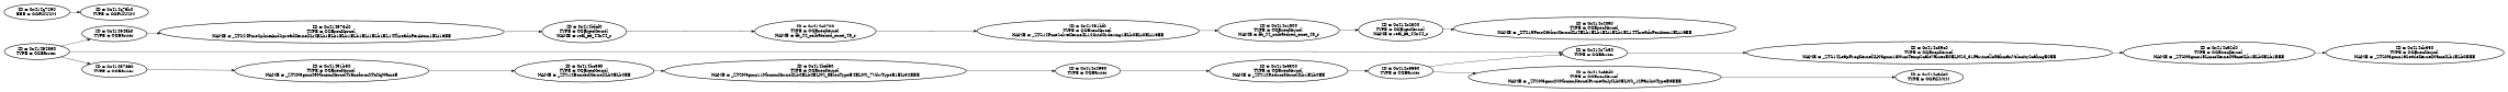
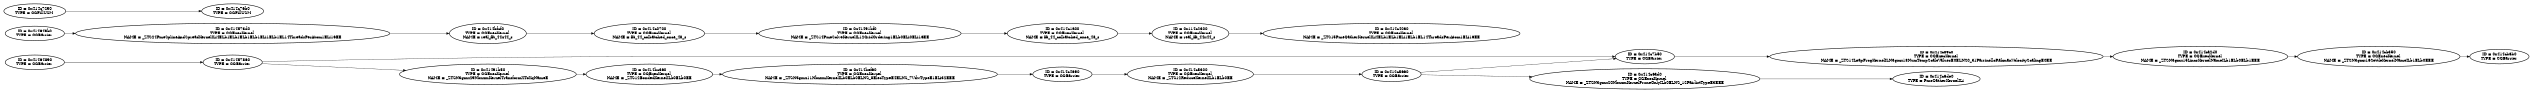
  digraph {
    rankdir=LR
    node [style=bold]
    n1 [label="ID = 0x41464890\nTYPE = CGBarrier \n"]
    n2 [label="ID = 0x41464ab0\nTYPE = CGBarrier \n"]
    n3 [label="ID = 0x414c7b50\nTYPE = CGBarrier \n"]
    n4 [label="ID = 0x41457860\nTYPE = CGBarrier \n"]
    n5 [label="ID = 0x414573d0\nTYPE = CGExecKernel \nNAME = _ZTS24PmeSplineAndSpreadKernelILi4ELb1ELb1ELb1ELb1ELi1ELb1EL14ThreadsPerAtom1ELi16EE\n"]
    n6 [label="ID = 0x414c89c0\nTYPE = CGExecKernel \nNAME = _ZTS14LeapFrogKernelILN3gmx18NumTempScaleValuesE0ELNS0_31ParrinelloRahmanVelocityScalingE0EE\n"]
    n7 [label="ID = 0x41491b50\nTYPE = CGExecKernel \nNAME = _ZTSN3gmx29NbnxmKernelTransformXToXqNameE\n"]
    n8 [label="ID = 0x414bfcf0\nTYPE = CGExecKernel \nNAME = real_fft_44x44_s\n"]
    n9 [label="ID = 0x414c0700\nTYPE = CGExecKernel \nNAME = fft_44_colbatched_once_48_s\n"]
    n10 [label="ID = 0x41491bf0\nTYPE = CGExecKernel \nNAME = _ZTS14PmeSolveKernelIL12GridOrdering1ELb0ELi0ELi16EE\n"]
    n11 [label="ID = 0x414c1a00\nTYPE = CGExecKernel \nNAME = fft_44_colbatched_once_48_s\n"]
-   n12 [label="ID = 0x414c2300\nTYPE = CGExecKernel \nNAME = real_fft_44x44_s\n"]
+   n12 [label="ID = 0x114c2300\nTYPE = CGExecKernel \nNAME = real_fft_44x44_s\n"]
    n13 [label="ID = 0x414c40a0\nTYPE = CGExecKernel \nNAME = _ZTS15PmeGatherKernelILi4ELb1ELb1ELi1ELb1EL14ThreadsPerAtom1ELi16EE\n"]
    n14 [label="ID = 0x414c4690\nTYPE = CGBarrier \n"]
    n15 [label="ID = 0x414c5300\nTYPE = CGExecKernel \nNAME = _ZTS12ReduceKernelILb1ELb0EE\n"]
-   n16 [label="ID = 0x414c7250\nEEE = CGFillUSM \n"]
+   n16 [label="ID = 0x414c7250\nTYPE = CGFillUSM \n"]
    n17 [label="ID = 0x414c76b0\nTYPE = CGFillUSM \n"]
    n18 [label="ID = 0x412c5660\nTYPE = CGBarrier \n"]
    n19 [label="ID = 0x414bef60\nTYPE = CGExecKernel \nNAME = _ZTSN3gmx11NbnxmKernelILb0ELb0ELNS_8ElecTypeE4ELNS_7VdwTypeE1ELi32EEE\n"]
    n20 [label="ID = 0x414c6ad0\nTYPE = CGExecKernel \nNAME = _ZTSN3gmx20NbnxmKernelPruneOnlyILb0ELNS_12PairlistTypeE3EEE\n"]
-   n21 [label="ID = 0x414c6de0\nTYPE = CGFillUSM \n"]
+   n21 [label="ID = 0x414c6de0\nTYPE = PmeGatherKernelILi \n"]
    n22 [label="ID = 0x414ca2d0\nTYPE = CGExecKernel \nNAME = _ZTSN3gmx15LincsKernelNameILb1ELb0ELb1EEE\n"]
    n23 [label="ID = 0x414cb350\nTYPE = CGExecKernel \nNAME = _ZTSN3gmx16SettleKernelNameILb1ELb0EEE\n"]
+   n24 [label="ID = 0x414cb6b0\nTYPE = CGBarrier \n"]
    n25 [label="ID = 0x414bc360\nTYPE = CGExecKernel \nNAME = _ZTS12BondedKernelILb0ELb0EE\n"]
-   n1 -> n2
-   n1 -> n3
+   n4 -> n3
    n1 -> n4
    n2 -> n5
    n3 -> n6
    n4 -> n7
    n5 -> n8
    n6 -> n22
    n7 -> n25
    n8 -> n9
    n9 -> n10
    n10 -> n11
    n11 -> n12
    n12 -> n13
    n14 -> n15
    n15 -> n18
    n16 -> n17
    n18 -> n3
    n18 -> n20
    n19 -> n14
    n20 -> n21
    n22 -> n23
+   n23 -> n24
    n25 -> n19
  }
